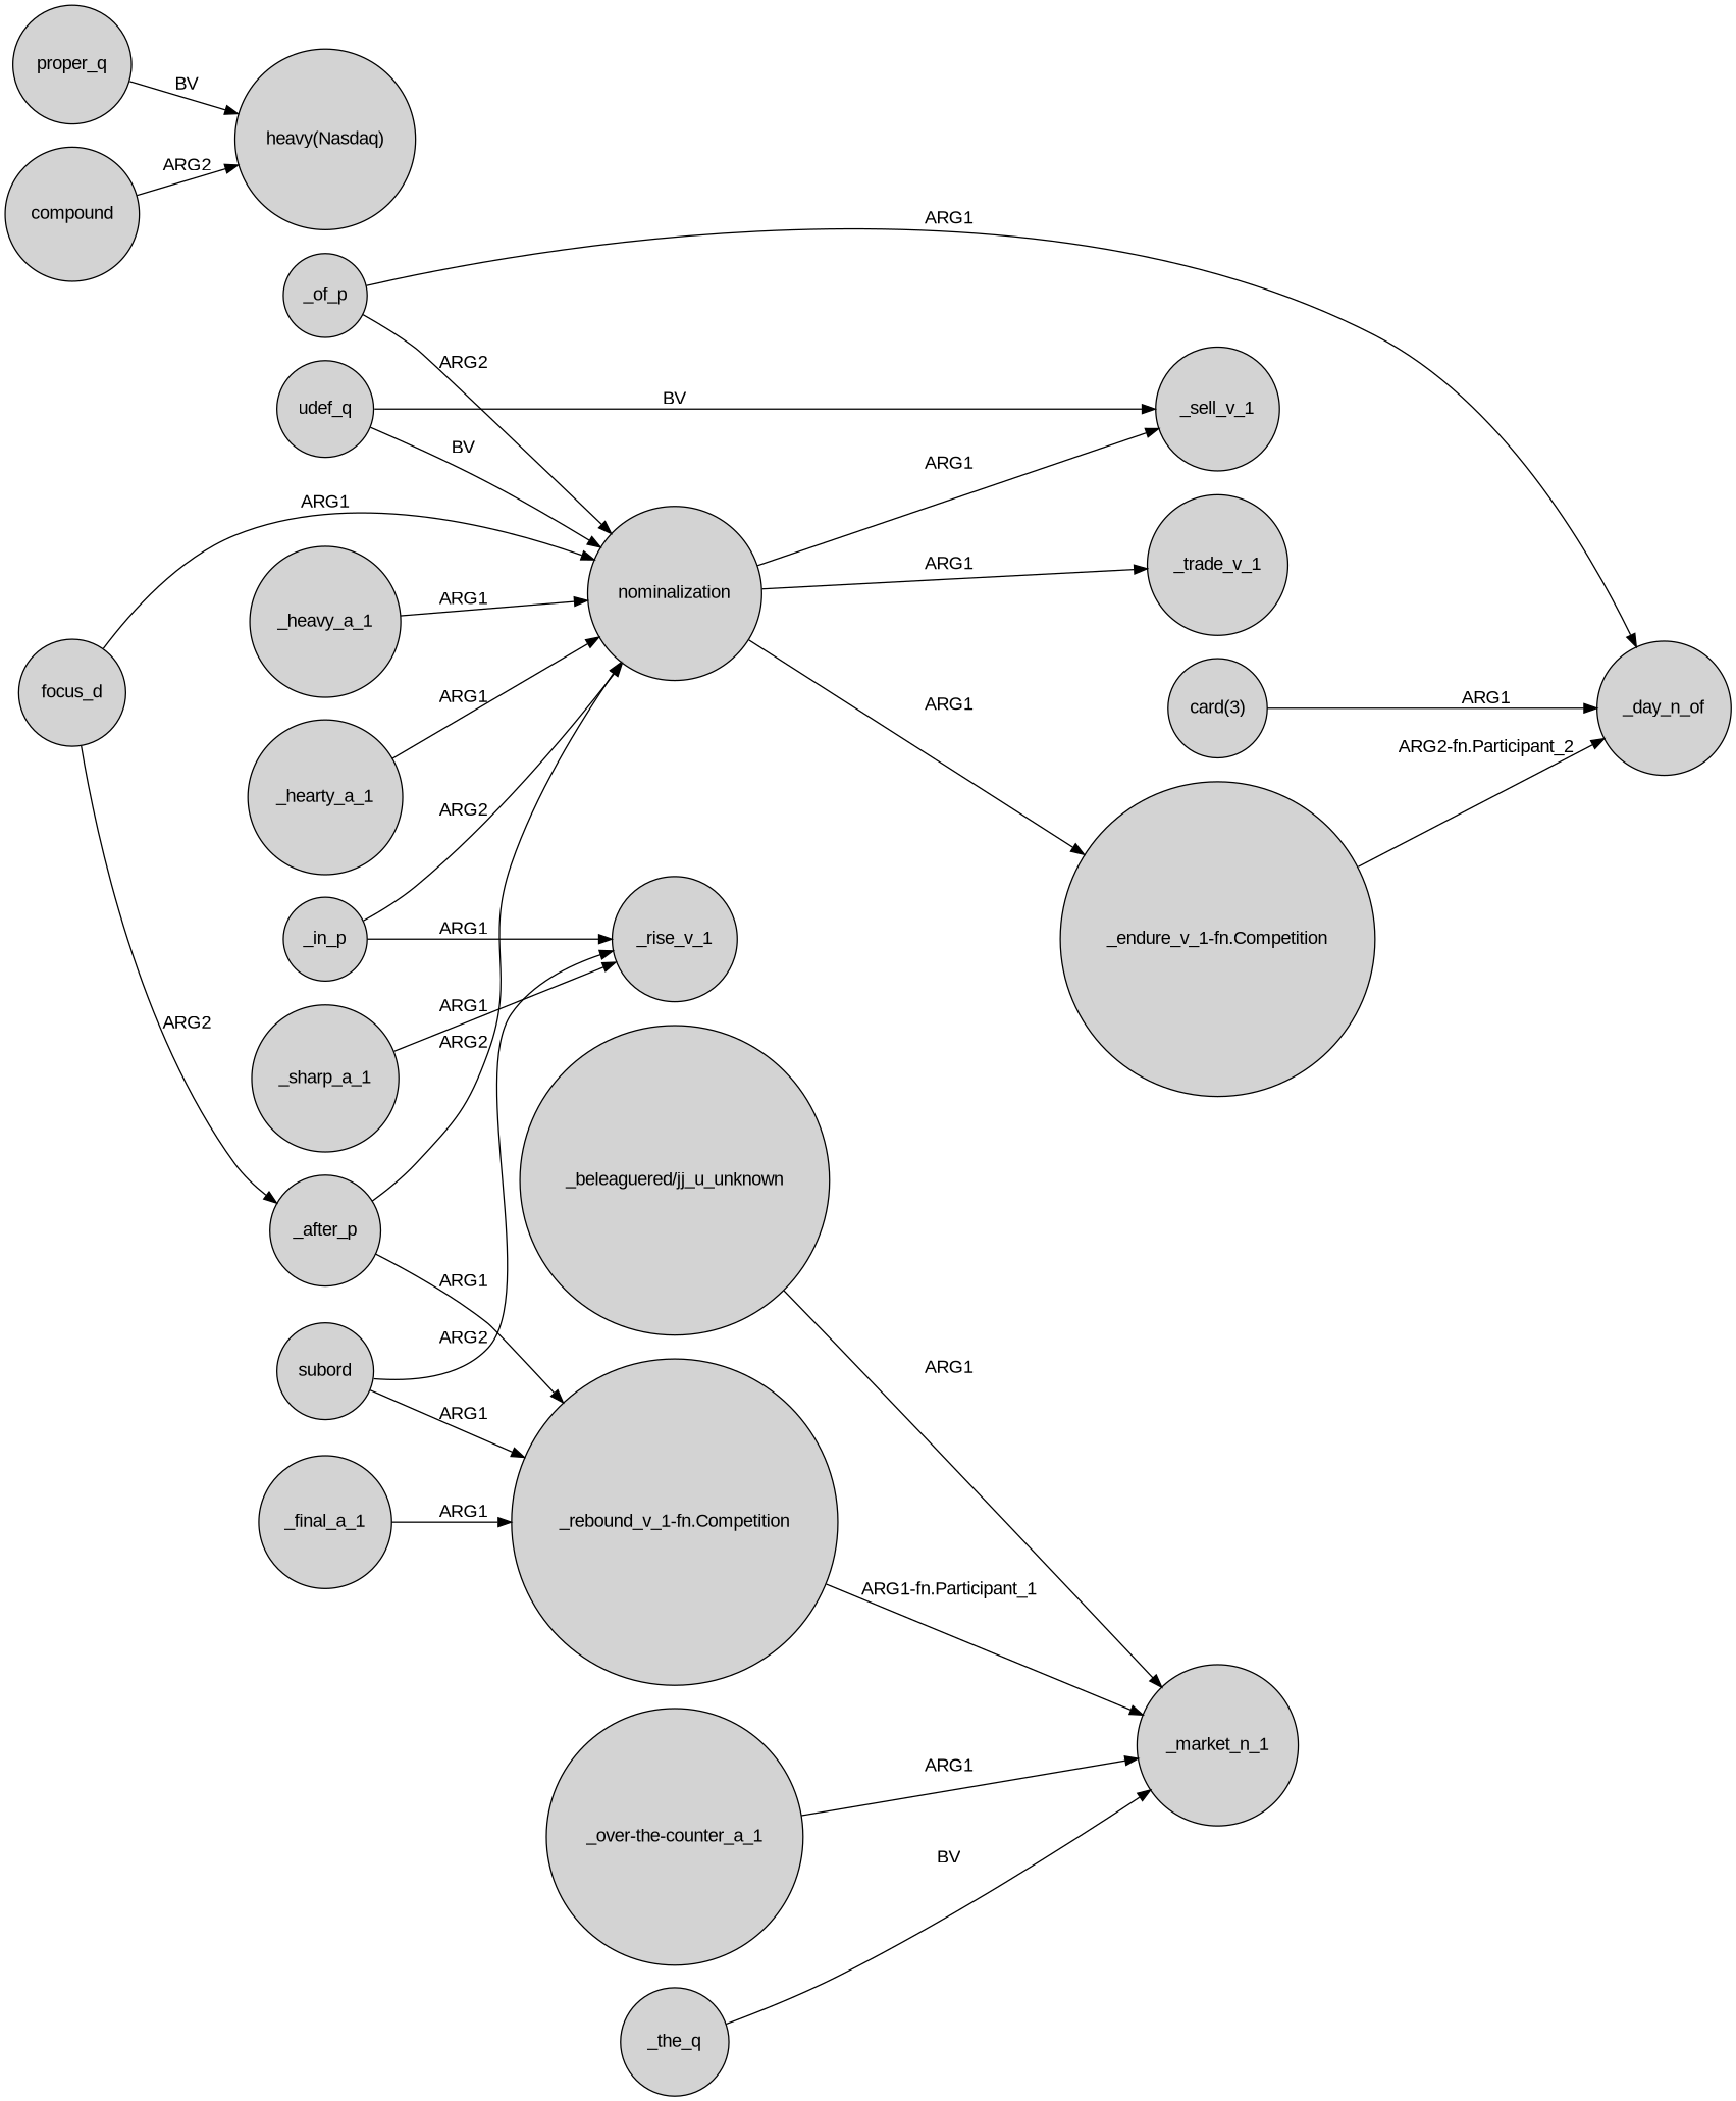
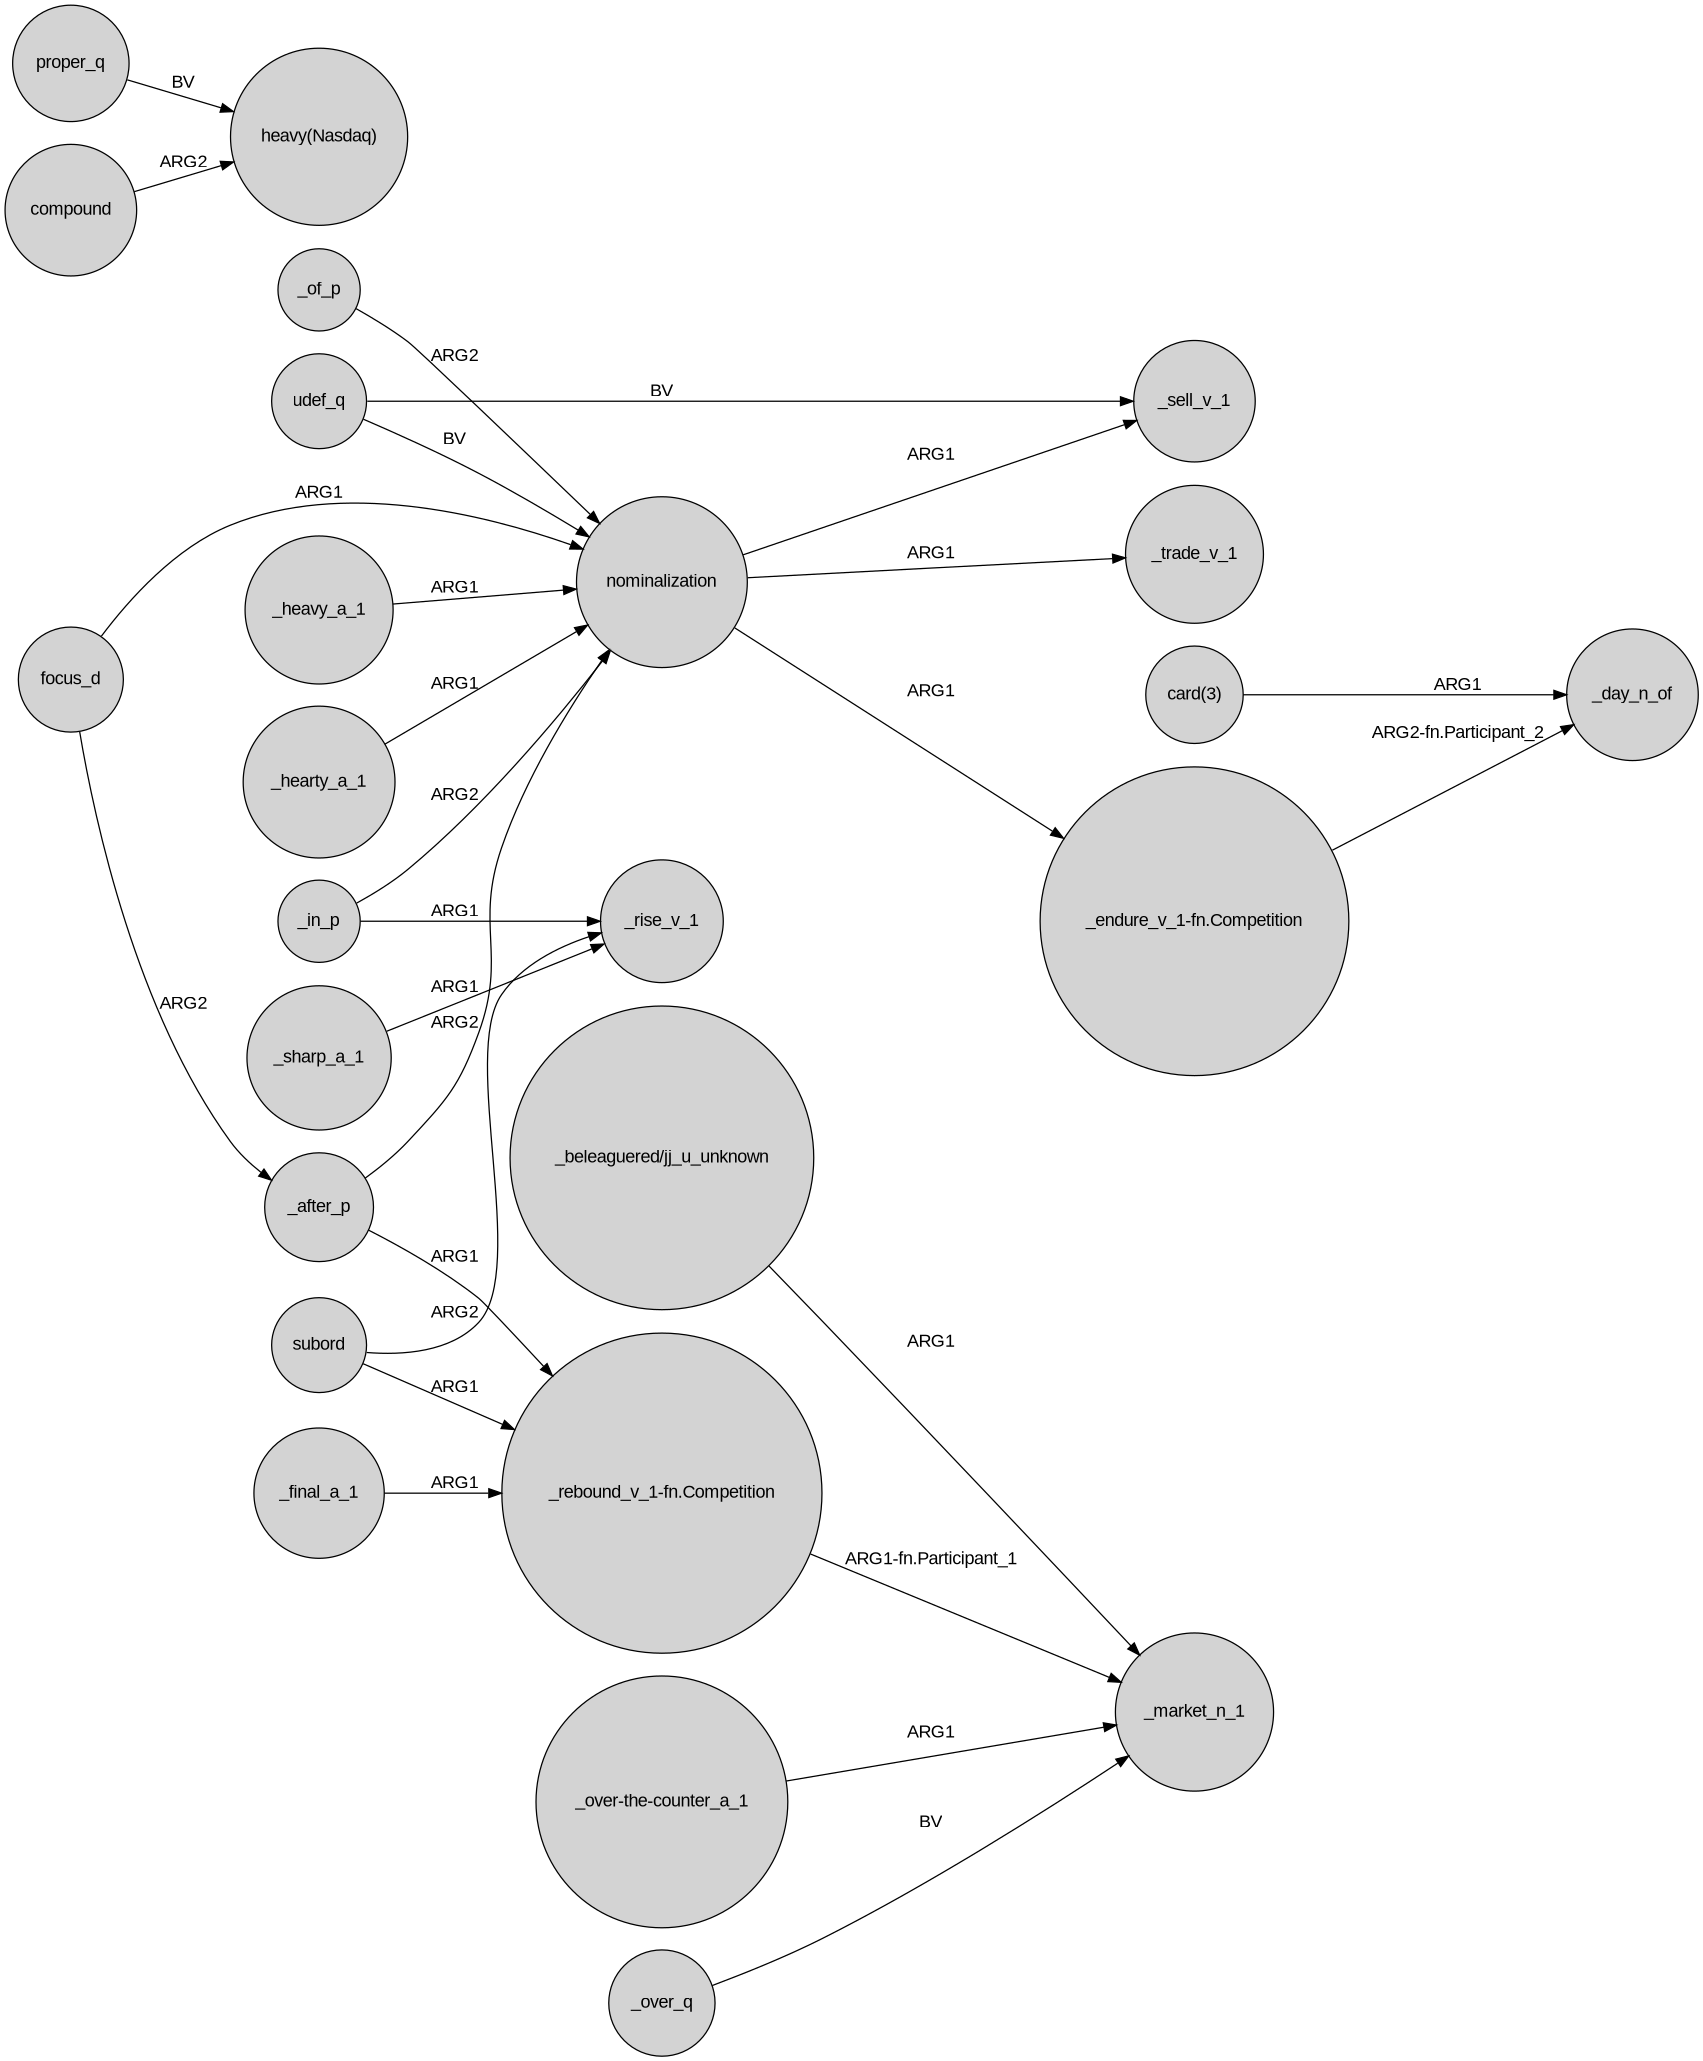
  digraph {
    fontname="Liberation Sans"
    rankdir=LR
    node [fontname="Liberation Sans" shape=circle style=filled]
    edge [fontname="Liberation Sans"]
    _hearty_a_1
    nominalization
    "_endure_v_1-fn.Competition"
    _sell_v_1
    _trade_v_1
    _day_n_of
    _heavy_a_1
    n8 [label="heavy(Nasdaq)"]
    proper_q
    "card(3)"
    udef_q
-   _the_q
+   _the_q [label=_over_q]
    _market_n_1
    _of_p
    _after_p
    "_rebound_v_1-fn.Competition"
    "_beleaguered/jj_u_unknown"
    focus_d
    "_over-the-counter_a_1"
    _sharp_a_1
    _rise_v_1
    subord
    _final_a_1
    _in_p
    compound
    _hearty_a_1 -> nominalization [label=ARG1]
    nominalization -> "_endure_v_1-fn.Competition" [label=ARG1]
    nominalization -> _sell_v_1 [label=ARG1]
    nominalization -> _trade_v_1 [label=ARG1]
    "_endure_v_1-fn.Competition" -> _day_n_of [label="ARG2-fn.Participant_2"]
    _heavy_a_1 -> nominalization [label=ARG1]
    proper_q -> n8 [label=BV]
    "card(3)" -> _day_n_of [label=ARG1]
    udef_q -> nominalization [label=BV]
    udef_q -> _sell_v_1 [label=BV]
    _the_q -> _market_n_1 [label=BV]
    _of_p -> nominalization [label=ARG2]
-   _of_p -> _day_n_of [label=ARG1]
    _after_p -> nominalization [label=ARG2]
    _after_p -> "_rebound_v_1-fn.Competition" [label=ARG1]
    "_rebound_v_1-fn.Competition" -> _market_n_1 [label="ARG1-fn.Participant_1"]
    "_beleaguered/jj_u_unknown" -> _market_n_1 [label=ARG1]
    focus_d -> nominalization [label=ARG1]
    focus_d -> _after_p [label=ARG2]
    "_over-the-counter_a_1" -> _market_n_1 [label=ARG1]
    _sharp_a_1 -> _rise_v_1 [label=ARG1]
    subord -> "_rebound_v_1-fn.Competition" [label=ARG1]
    subord -> _rise_v_1 [label=ARG2]
    _final_a_1 -> "_rebound_v_1-fn.Competition" [label=ARG1]
    _in_p -> nominalization [label=ARG2]
    _in_p -> _rise_v_1 [label=ARG1]
    compound -> n8 [label=ARG2]
  }
